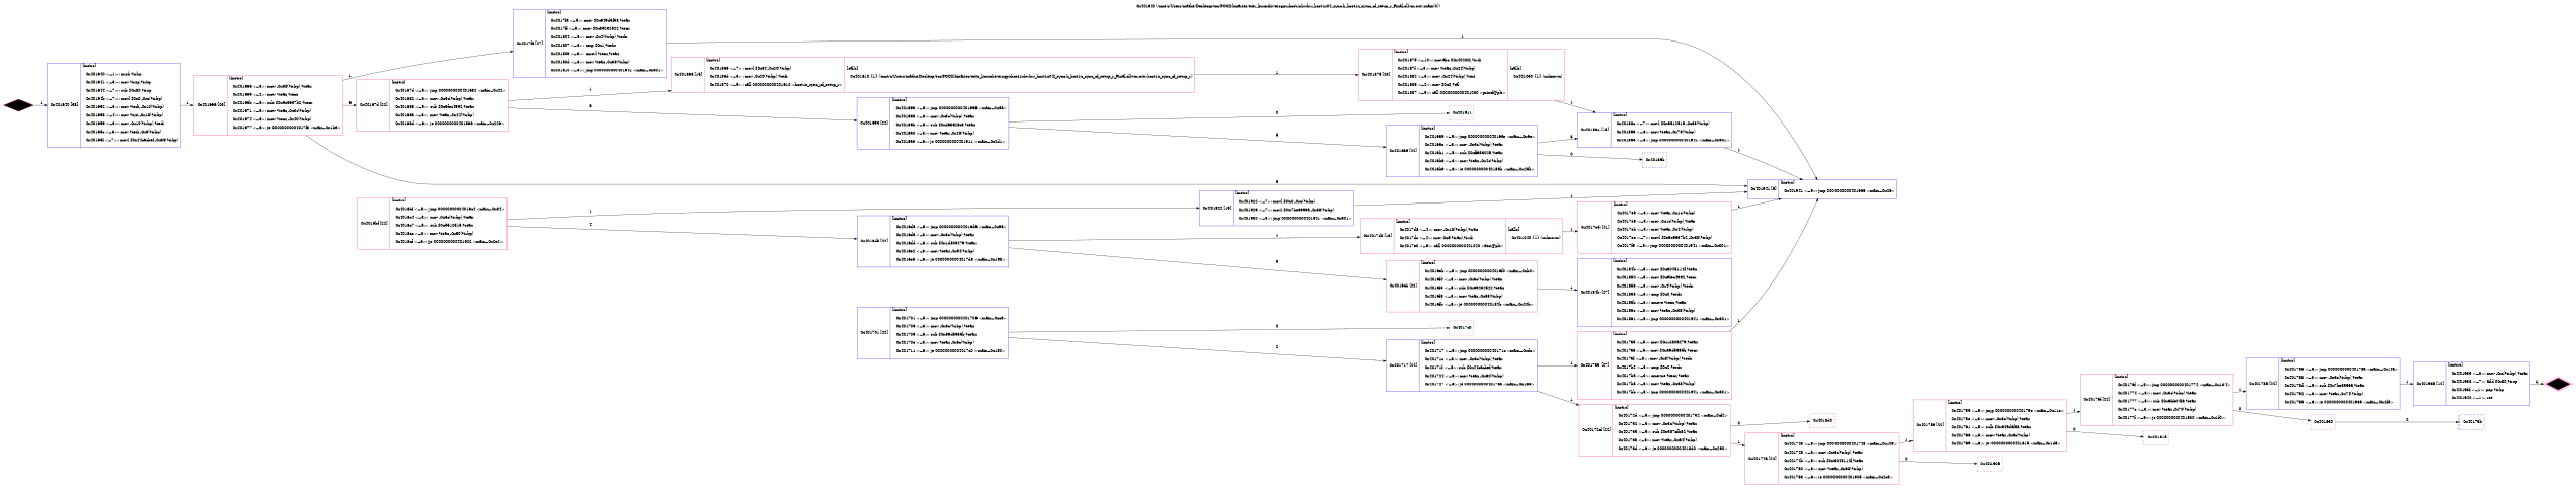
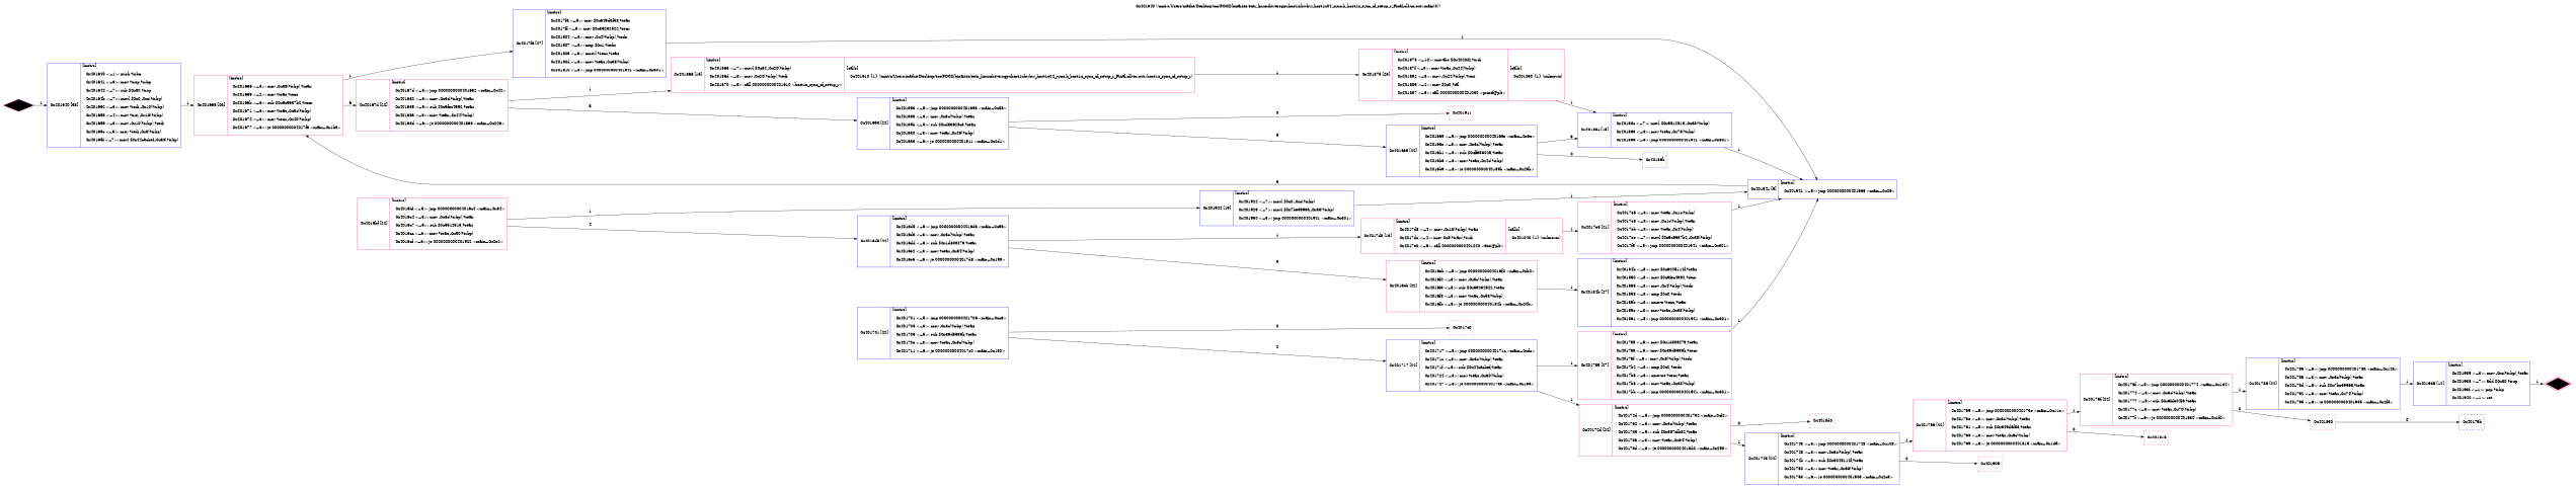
  digraph {
    label="0x401640 (/mnt/c/Users/mathe/Desktop/tcc/POCII/binaries/extr_linuxdriversgpuhost1xhwhw_host1x04_sync.h_host1x_sync_cf_setup_r_Final-ollvm.out::main(0))"
    labelloc=t
    rankdir=LR
    node [color=deeppink shape=record]
    Entry [fillcolor=black height=0.3 shape=diamond style=filled width=0.3]
    n2 [color=blue label="{\n     0x401640 [38]\l\n     | [instrs]\l\n     &nbsp;&nbsp;0x401640 \<+1\>: push %rbp\l\n     &nbsp;&nbsp;0x401641 \<+3\>: mov %rsp,%rbp\l\n     &nbsp;&nbsp;0x401644 \<+7\>: sub $0x80,%rsp\l\n     &nbsp;&nbsp;0x40164b \<+7\>: movl $0x0,-0xc(%rbp)\l\n     &nbsp;&nbsp;0x401652 \<+3\>: mov %edi,-0x10(%rbp)\l\n     &nbsp;&nbsp;0x401655 \<+4\>: mov %rsi,-0x18(%rbp)\l\n     &nbsp;&nbsp;0x401659 \<+3\>: mov -0x10(%rbp),%edi\l\n     &nbsp;&nbsp;0x40165c \<+3\>: mov %edi,-0x8(%rbp)\l\n     &nbsp;&nbsp;0x40165f \<+7\>: movl $0x44cacbef,-0x38(%rbp)\l\n  }"]
    n3 [label="{\n     0x401666 [23]\l\n     | [instrs]\l\n     &nbsp;&nbsp;0x401666 \<+3\>: mov -0x38(%rbp),%eax\l\n     &nbsp;&nbsp;0x401669 \<+2\>: mov %eax,%ecx\l\n     &nbsp;&nbsp;0x40166b \<+6\>: sub $0x9c9637b2,%ecx\l\n     &nbsp;&nbsp;0x401671 \<+3\>: mov %eax,-0x3c(%rbp)\l\n     &nbsp;&nbsp;0x401674 \<+3\>: mov %ecx,-0x40(%rbp)\l\n     &nbsp;&nbsp;0x401677 \<+6\>: je 00000000004017fa \<main+0x1ba\>\l\n  }"]
    n4 [color=blue label="{\n     0x4017fa [27]\l\n     | [instrs]\l\n     &nbsp;&nbsp;0x4017fa \<+5\>: mov $0x649d3f58,%eax\l\n     &nbsp;&nbsp;0x4017ff \<+5\>: mov $0x39232522,%ecx\l\n     &nbsp;&nbsp;0x401804 \<+3\>: mov -0x4(%rbp),%edx\l\n     &nbsp;&nbsp;0x401807 \<+3\>: cmp $0x1,%edx\l\n     &nbsp;&nbsp;0x40180a \<+3\>: cmovl %ecx,%eax\l\n     &nbsp;&nbsp;0x40180d \<+3\>: mov %eax,-0x38(%rbp)\l\n     &nbsp;&nbsp;0x401810 \<+5\>: jmp 0000000000401941 \<main+0x301\>\l\n  }"]
    n5 [label="{\n     0x40167d [22]\l\n     | [instrs]\l\n     &nbsp;&nbsp;0x40167d \<+5\>: jmp 0000000000401682 \<main+0x42\>\l\n     &nbsp;&nbsp;0x401682 \<+3\>: mov -0x3c(%rbp),%eax\l\n     &nbsp;&nbsp;0x401685 \<+5\>: sub $0x9fec4992,%eax\l\n     &nbsp;&nbsp;0x40168a \<+3\>: mov %eax,-0x44(%rbp)\l\n     &nbsp;&nbsp;0x40168d \<+6\>: je 0000000000401866 \<main+0x226\>\l\n  }"]
    n6 [color=blue label="{\n     0x401941 [5]\l\n     | [instrs]\l\n     &nbsp;&nbsp;0x401941 \<+5\>: jmp 0000000000401666 \<main+0x26\>\l\n  }"]
    n7 [label="{\n     0x401866 [15]\l\n     | [instrs]\l\n     &nbsp;&nbsp;0x401866 \<+7\>: movl $0x64,-0x20(%rbp)\l\n     &nbsp;&nbsp;0x40186d \<+3\>: mov -0x20(%rbp),%edi\l\n     &nbsp;&nbsp;0x401870 \<+5\>: call 0000000000401610 \<host1x_sync_cf_setup_r\>\l\n     | [calls]\l\n     &nbsp;&nbsp;0x401610 \{1\} (/mnt/c/Users/mathe/Desktop/tcc/POCII/binaries/extr_linuxdriversgpuhost1xhwhw_host1x04_sync.h_host1x_sync_cf_setup_r_Final-ollvm.out::host1x_sync_cf_setup_r)\l\n  }"]
    n8 [color=blue label="{\n     0x401693 [22]\l\n     | [instrs]\l\n     &nbsp;&nbsp;0x401693 \<+5\>: jmp 0000000000401698 \<main+0x58\>\l\n     &nbsp;&nbsp;0x401698 \<+3\>: mov -0x3c(%rbp),%eax\l\n     &nbsp;&nbsp;0x40169b \<+5\>: sub $0xda3628c3,%eax\l\n     &nbsp;&nbsp;0x4016a0 \<+3\>: mov %eax,-0x48(%rbp)\l\n     &nbsp;&nbsp;0x4016a3 \<+6\>: je 0000000000401911 \<main+0x2d1\>\l\n  }"]
    n9 [label="{\n     0x401875 [23]\l\n     | [instrs]\l\n     &nbsp;&nbsp;0x401875 \<+10\>: movabs $0x4020f2,%rdi\l\n     &nbsp;&nbsp;0x40187f \<+3\>: mov %eax,-0x24(%rbp)\l\n     &nbsp;&nbsp;0x401882 \<+3\>: mov -0x24(%rbp),%esi\l\n     &nbsp;&nbsp;0x401885 \<+2\>: mov $0x0,%al\l\n     &nbsp;&nbsp;0x401887 \<+5\>: call 0000000000401030 \<printf@plt\>\l\n     | [calls]\l\n     &nbsp;&nbsp;0x401030 \{1\} (unknown)\l\n  }"]
    n10 [label="{\n     0x401911\l\n  }" style=dashed]
    n11 [color=blue label="{\n     0x4016a9 [22]\l\n     | [instrs]\l\n     &nbsp;&nbsp;0x4016a9 \<+5\>: jmp 00000000004016ae \<main+0x6e\>\l\n     &nbsp;&nbsp;0x4016ae \<+3\>: mov -0x3c(%rbp),%eax\l\n     &nbsp;&nbsp;0x4016b1 \<+5\>: sub $0xffa53025,%eax\l\n     &nbsp;&nbsp;0x4016b6 \<+3\>: mov %eax,-0x4c(%rbp)\l\n     &nbsp;&nbsp;0x4016b9 \<+6\>: je 000000000040189b \<main+0x25b\>\l\n  }"]
    Exit [fillcolor=black height=0.3 peripheries=2 shape=diamond style=filled width=0.3]
    n13 [color=blue label="{\n     0x40188c [15]\l\n     | [instrs]\l\n     &nbsp;&nbsp;0x40188c \<+7\>: movl $0x5512515,-0x38(%rbp)\l\n     &nbsp;&nbsp;0x401893 \<+3\>: mov %eax,-0x78(%rbp)\l\n     &nbsp;&nbsp;0x401896 \<+5\>: jmp 0000000000401941 \<main+0x301\>\l\n  }"]
    n14 [color=blue label="{\n     0x40189b\l\n  }" style=dashed]
    n15 [color=blue label="{\n     0x40179b\l\n  }" style=dashed]
    n16 [label="{\n     0x4016bf [22]\l\n     | [instrs]\l\n     &nbsp;&nbsp;0x4016bf \<+5\>: jmp 00000000004016c4 \<main+0x84\>\l\n     &nbsp;&nbsp;0x4016c4 \<+3\>: mov -0x3c(%rbp),%eax\l\n     &nbsp;&nbsp;0x4016c7 \<+5\>: sub $0x5512515,%eax\l\n     &nbsp;&nbsp;0x4016cc \<+3\>: mov %eax,-0x50(%rbp)\l\n     &nbsp;&nbsp;0x4016cf \<+6\>: je 0000000000401922 \<main+0x2e2\>\l\n  }"]
    n17 [color=blue label="{\n     0x401922 [19]\l\n     | [instrs]\l\n     &nbsp;&nbsp;0x401922 \<+7\>: movl $0x0,-0xc(%rbp)\l\n     &nbsp;&nbsp;0x401929 \<+7\>: movl $0x7be3996a,-0x38(%rbp)\l\n     &nbsp;&nbsp;0x401930 \<+5\>: jmp 0000000000401941 \<main+0x301\>\l\n  }"]
    n18 [color=blue label="{\n     0x4016d5 [22]\l\n     | [instrs]\l\n     &nbsp;&nbsp;0x4016d5 \<+5\>: jmp 00000000004016da \<main+0x9a\>\l\n     &nbsp;&nbsp;0x4016da \<+3\>: mov -0x3c(%rbp),%eax\l\n     &nbsp;&nbsp;0x4016dd \<+5\>: sub $0x1d80a479,%eax\l\n     &nbsp;&nbsp;0x4016e2 \<+3\>: mov %eax,-0x54(%rbp)\l\n     &nbsp;&nbsp;0x4016e5 \<+6\>: je 00000000004017d8 \<main+0x198\>\l\n  }"]
    n19 [color=blue label="{\n     0x401935 [12]\l\n     | [instrs]\l\n     &nbsp;&nbsp;0x401935 \<+3\>: mov -0xc(%rbp),%eax\l\n     &nbsp;&nbsp;0x401938 \<+7\>: add $0x80,%rsp\l\n     &nbsp;&nbsp;0x40193f \<+1\>: pop %rbp\l\n     &nbsp;&nbsp;0x401940 \<+1\>: ret\l\n  }"]
    n20 [label="{\n     0x4017d8 [13]\l\n     | [instrs]\l\n     &nbsp;&nbsp;0x4017d8 \<+4\>: mov -0x18(%rbp),%rax\l\n     &nbsp;&nbsp;0x4017dc \<+4\>: mov 0x8(%rax),%rdi\l\n     &nbsp;&nbsp;0x4017e0 \<+5\>: call 0000000000401040 \<atoi@plt\>\l\n     | [calls]\l\n     &nbsp;&nbsp;0x401040 \{1\} (unknown)\l\n  }"]
    n21 [label="{\n     0x4016eb [22]\l\n     | [instrs]\l\n     &nbsp;&nbsp;0x4016eb \<+5\>: jmp 00000000004016f0 \<main+0xb0\>\l\n     &nbsp;&nbsp;0x4016f0 \<+3\>: mov -0x3c(%rbp),%eax\l\n     &nbsp;&nbsp;0x4016f3 \<+5\>: sub $0x39232522,%eax\l\n     &nbsp;&nbsp;0x4016f8 \<+3\>: mov %eax,-0x58(%rbp)\l\n     &nbsp;&nbsp;0x4016fb \<+6\>: je 000000000040184b \<main+0x20b\>\l\n  }"]
    n22 [color=blue label="{\n     0x401785 [22]\l\n     | [instrs]\l\n     &nbsp;&nbsp;0x401785 \<+5\>: jmp 000000000040178a \<main+0x14a\>\l\n     &nbsp;&nbsp;0x40178a \<+3\>: mov -0x3c(%rbp),%eax\l\n     &nbsp;&nbsp;0x40178d \<+5\>: sub $0x7be3996a,%eax\l\n     &nbsp;&nbsp;0x401792 \<+3\>: mov %eax,-0x74(%rbp)\l\n     &nbsp;&nbsp;0x401795 \<+6\>: je 0000000000401935 \<main+0x2f5\>\l\n  }"]
    n23 [label="{\n     0x4017e5 [21]\l\n     | [instrs]\l\n     &nbsp;&nbsp;0x4017e5 \<+3\>: mov %eax,-0x1c(%rbp)\l\n     &nbsp;&nbsp;0x4017e8 \<+3\>: mov -0x1c(%rbp),%eax\l\n     &nbsp;&nbsp;0x4017eb \<+3\>: mov %eax,-0x4(%rbp)\l\n     &nbsp;&nbsp;0x4017ee \<+7\>: movl $0x9c9637b2,-0x38(%rbp)\l\n     &nbsp;&nbsp;0x4017f5 \<+5\>: jmp 0000000000401941 \<main+0x301\>\l\n  }"]
    n24 [color=blue label="{\n     0x40184b [27]\l\n     | [instrs]\l\n     &nbsp;&nbsp;0x40184b \<+5\>: mov $0x6045114f,%eax\l\n     &nbsp;&nbsp;0x401850 \<+5\>: mov $0x9fec4992,%ecx\l\n     &nbsp;&nbsp;0x401855 \<+3\>: mov -0x4(%rbp),%edx\l\n     &nbsp;&nbsp;0x401858 \<+3\>: cmp $0x0,%edx\l\n     &nbsp;&nbsp;0x40185b \<+3\>: cmove %ecx,%eax\l\n     &nbsp;&nbsp;0x40185e \<+3\>: mov %eax,-0x38(%rbp)\l\n     &nbsp;&nbsp;0x401861 \<+5\>: jmp 0000000000401941 \<main+0x301\>\l\n  }"]
    n25 [label="{\n     0x401830\l\n  }" style=dashed]
    n26 [color=blue label="{\n     0x401701 [22]\l\n     | [instrs]\l\n     &nbsp;&nbsp;0x401701 \<+5\>: jmp 0000000000401706 \<main+0xc6\>\l\n     &nbsp;&nbsp;0x401706 \<+3\>: mov -0x3c(%rbp),%eax\l\n     &nbsp;&nbsp;0x401709 \<+5\>: sub $0x39d5985b,%eax\l\n     &nbsp;&nbsp;0x40170e \<+3\>: mov %eax,-0x5c(%rbp)\l\n     &nbsp;&nbsp;0x401711 \<+6\>: je 00000000004017c0 \<main+0x180\>\l\n  }"]
    n27 [label="{\n     0x4017c0\l\n  }" style=dashed]
    n28 [color=blue label="{\n     0x401717 [22]\l\n     | [instrs]\l\n     &nbsp;&nbsp;0x401717 \<+5\>: jmp 000000000040171c \<main+0xdc\>\l\n     &nbsp;&nbsp;0x40171c \<+3\>: mov -0x3c(%rbp),%eax\l\n     &nbsp;&nbsp;0x40171f \<+5\>: sub $0x44cacbef,%eax\l\n     &nbsp;&nbsp;0x401724 \<+3\>: mov %eax,-0x60(%rbp)\l\n     &nbsp;&nbsp;0x401727 \<+6\>: je 00000000004017a5 \<main+0x165\>\l\n  }"]
    n29 [label="{\n     0x40176f [22]\l\n     | [instrs]\l\n     &nbsp;&nbsp;0x40176f \<+5\>: jmp 0000000000401774 \<main+0x134\>\l\n     &nbsp;&nbsp;0x401774 \<+3\>: mov -0x3c(%rbp),%eax\l\n     &nbsp;&nbsp;0x401777 \<+5\>: sub $0x6fde04f6,%eax\l\n     &nbsp;&nbsp;0x40177c \<+3\>: mov %eax,-0x70(%rbp)\l\n     &nbsp;&nbsp;0x40177f \<+6\>: je 0000000000401830 \<main+0x1f0\>\l\n  }"]
    n30 [label="{\n     0x4017a5 [27]\l\n     | [instrs]\l\n     &nbsp;&nbsp;0x4017a5 \<+5\>: mov $0x1d80a479,%eax\l\n     &nbsp;&nbsp;0x4017aa \<+5\>: mov $0x39d5985b,%ecx\l\n     &nbsp;&nbsp;0x4017af \<+3\>: mov -0x8(%rbp),%edx\l\n     &nbsp;&nbsp;0x4017b2 \<+3\>: cmp $0x2,%edx\l\n     &nbsp;&nbsp;0x4017b5 \<+3\>: cmovne %ecx,%eax\l\n     &nbsp;&nbsp;0x4017b8 \<+3\>: mov %eax,-0x38(%rbp)\l\n     &nbsp;&nbsp;0x4017bb \<+5\>: jmp 0000000000401941 \<main+0x301\>\l\n  }"]
    n31 [label="{\n     0x40172d [22]\l\n     | [instrs]\l\n     &nbsp;&nbsp;0x40172d \<+5\>: jmp 0000000000401732 \<main+0xf2\>\l\n     &nbsp;&nbsp;0x401732 \<+3\>: mov -0x3c(%rbp),%eax\l\n     &nbsp;&nbsp;0x401735 \<+5\>: sub $0x587cfb82,%eax\l\n     &nbsp;&nbsp;0x40173a \<+3\>: mov %eax,-0x64(%rbp)\l\n     &nbsp;&nbsp;0x40173d \<+6\>: je 00000000004018d0 \<main+0x290\>\l\n  }"]
    n32 [label="{\n     0x401815\l\n  }" style=dashed]
    n33 [label="{\n     0x4018d0\l\n  }" style=dashed]
-   n34 [label="{\n     0x401743 [22]\l\n     | [instrs]\l\n     &nbsp;&nbsp;0x401743 \<+5\>: jmp 0000000000401748 \<main+0x108\>\l\n     &nbsp;&nbsp;0x401748 \<+3\>: mov -0x3c(%rbp),%eax\l\n     &nbsp;&nbsp;0x40174b \<+5\>: sub $0x6045114f,%eax\l\n     &nbsp;&nbsp;0x401750 \<+3\>: mov %eax,-0x68(%rbp)\l\n     &nbsp;&nbsp;0x401753 \<+6\>: je 0000000000401905 \<main+0x2c5\>\l\n  }"]
+   n34 [color=blue label="{\n     0x401743 [22]\l\n     | [instrs]\l\n     &nbsp;&nbsp;0x401743 \<+5\>: jmp 0000000000401748 \<main+0x108\>\l\n     &nbsp;&nbsp;0x401748 \<+3\>: mov -0x3c(%rbp),%eax\l\n     &nbsp;&nbsp;0x40174b \<+5\>: sub $0x6045114f,%eax\l\n     &nbsp;&nbsp;0x401750 \<+3\>: mov %eax,-0x68(%rbp)\l\n     &nbsp;&nbsp;0x401753 \<+6\>: je 0000000000401905 \<main+0x2c5\>\l\n  }"]
    n35 [label="{\n     0x401759 [22]\l\n     | [instrs]\l\n     &nbsp;&nbsp;0x401759 \<+5\>: jmp 000000000040175e \<main+0x11e\>\l\n     &nbsp;&nbsp;0x40175e \<+3\>: mov -0x3c(%rbp),%eax\l\n     &nbsp;&nbsp;0x401761 \<+5\>: sub $0x649d3f58,%eax\l\n     &nbsp;&nbsp;0x401766 \<+3\>: mov %eax,-0x6c(%rbp)\l\n     &nbsp;&nbsp;0x401769 \<+6\>: je 0000000000401815 \<main+0x1d5\>\l\n  }"]
    n36 [label="{\n     0x401905\l\n  }" style=dashed]
    Entry -> n2 [label=" 1"]
    n2 -> n3 [label=" 1"]
    n3 -> n4 [label=" 1"]
    n3 -> n5 [label=" 6"]
    n4 -> n6 [label=" 1"]
    n5 -> n7 [label=" 1"]
    n5 -> n8 [label=" 5"]
-   n3 -> n6 [label=" 6"]
+   n6 -> n3 [label=" 6"]
    n7 -> n9 [label=" 1"]
    n8 -> n10 [label=" 0"]
    n8 -> n11 [label=" 5"]
    n9 -> n13 [label=" 1"]
    n11 -> n13 [label=" 5"]
    n11 -> n14 [label=" 0"]
    n13 -> n6 [label=" 1"]
    n16 -> n17 [label=" 1"]
    n16 -> n18 [label=" 4"]
    n17 -> n6 [label=" 1"]
    n18 -> n20 [label=" 1"]
    n18 -> n21 [label=" 3"]
    n19 -> Exit [label=" 1"]
    n20 -> n23 [label=" 1"]
    n21 -> n24 [label=" 1"]
    n22 -> n19 [label=" 1"]
    n23 -> n6 [label=" 1"]
    n25 -> n15 [label=" 0"]
    n26 -> n27 [label=" 0"]
    n26 -> n28 [label=" 2"]
    n28 -> n30 [label=" 1"]
    n28 -> n31 [label=" 1"]
    n29 -> n22 [label=" 1"]
    n29 -> n25 [label=" 0"]
    n30 -> n6 [label=" 1"]
    n31 -> n33 [label=" 0"]
    n31 -> n34 [label=" 1"]
    n34 -> n35 [label=" 1"]
    n34 -> n36 [label=" 0"]
    n35 -> n29 [label=" 1"]
    n35 -> n32 [label=" 0"]
  }
